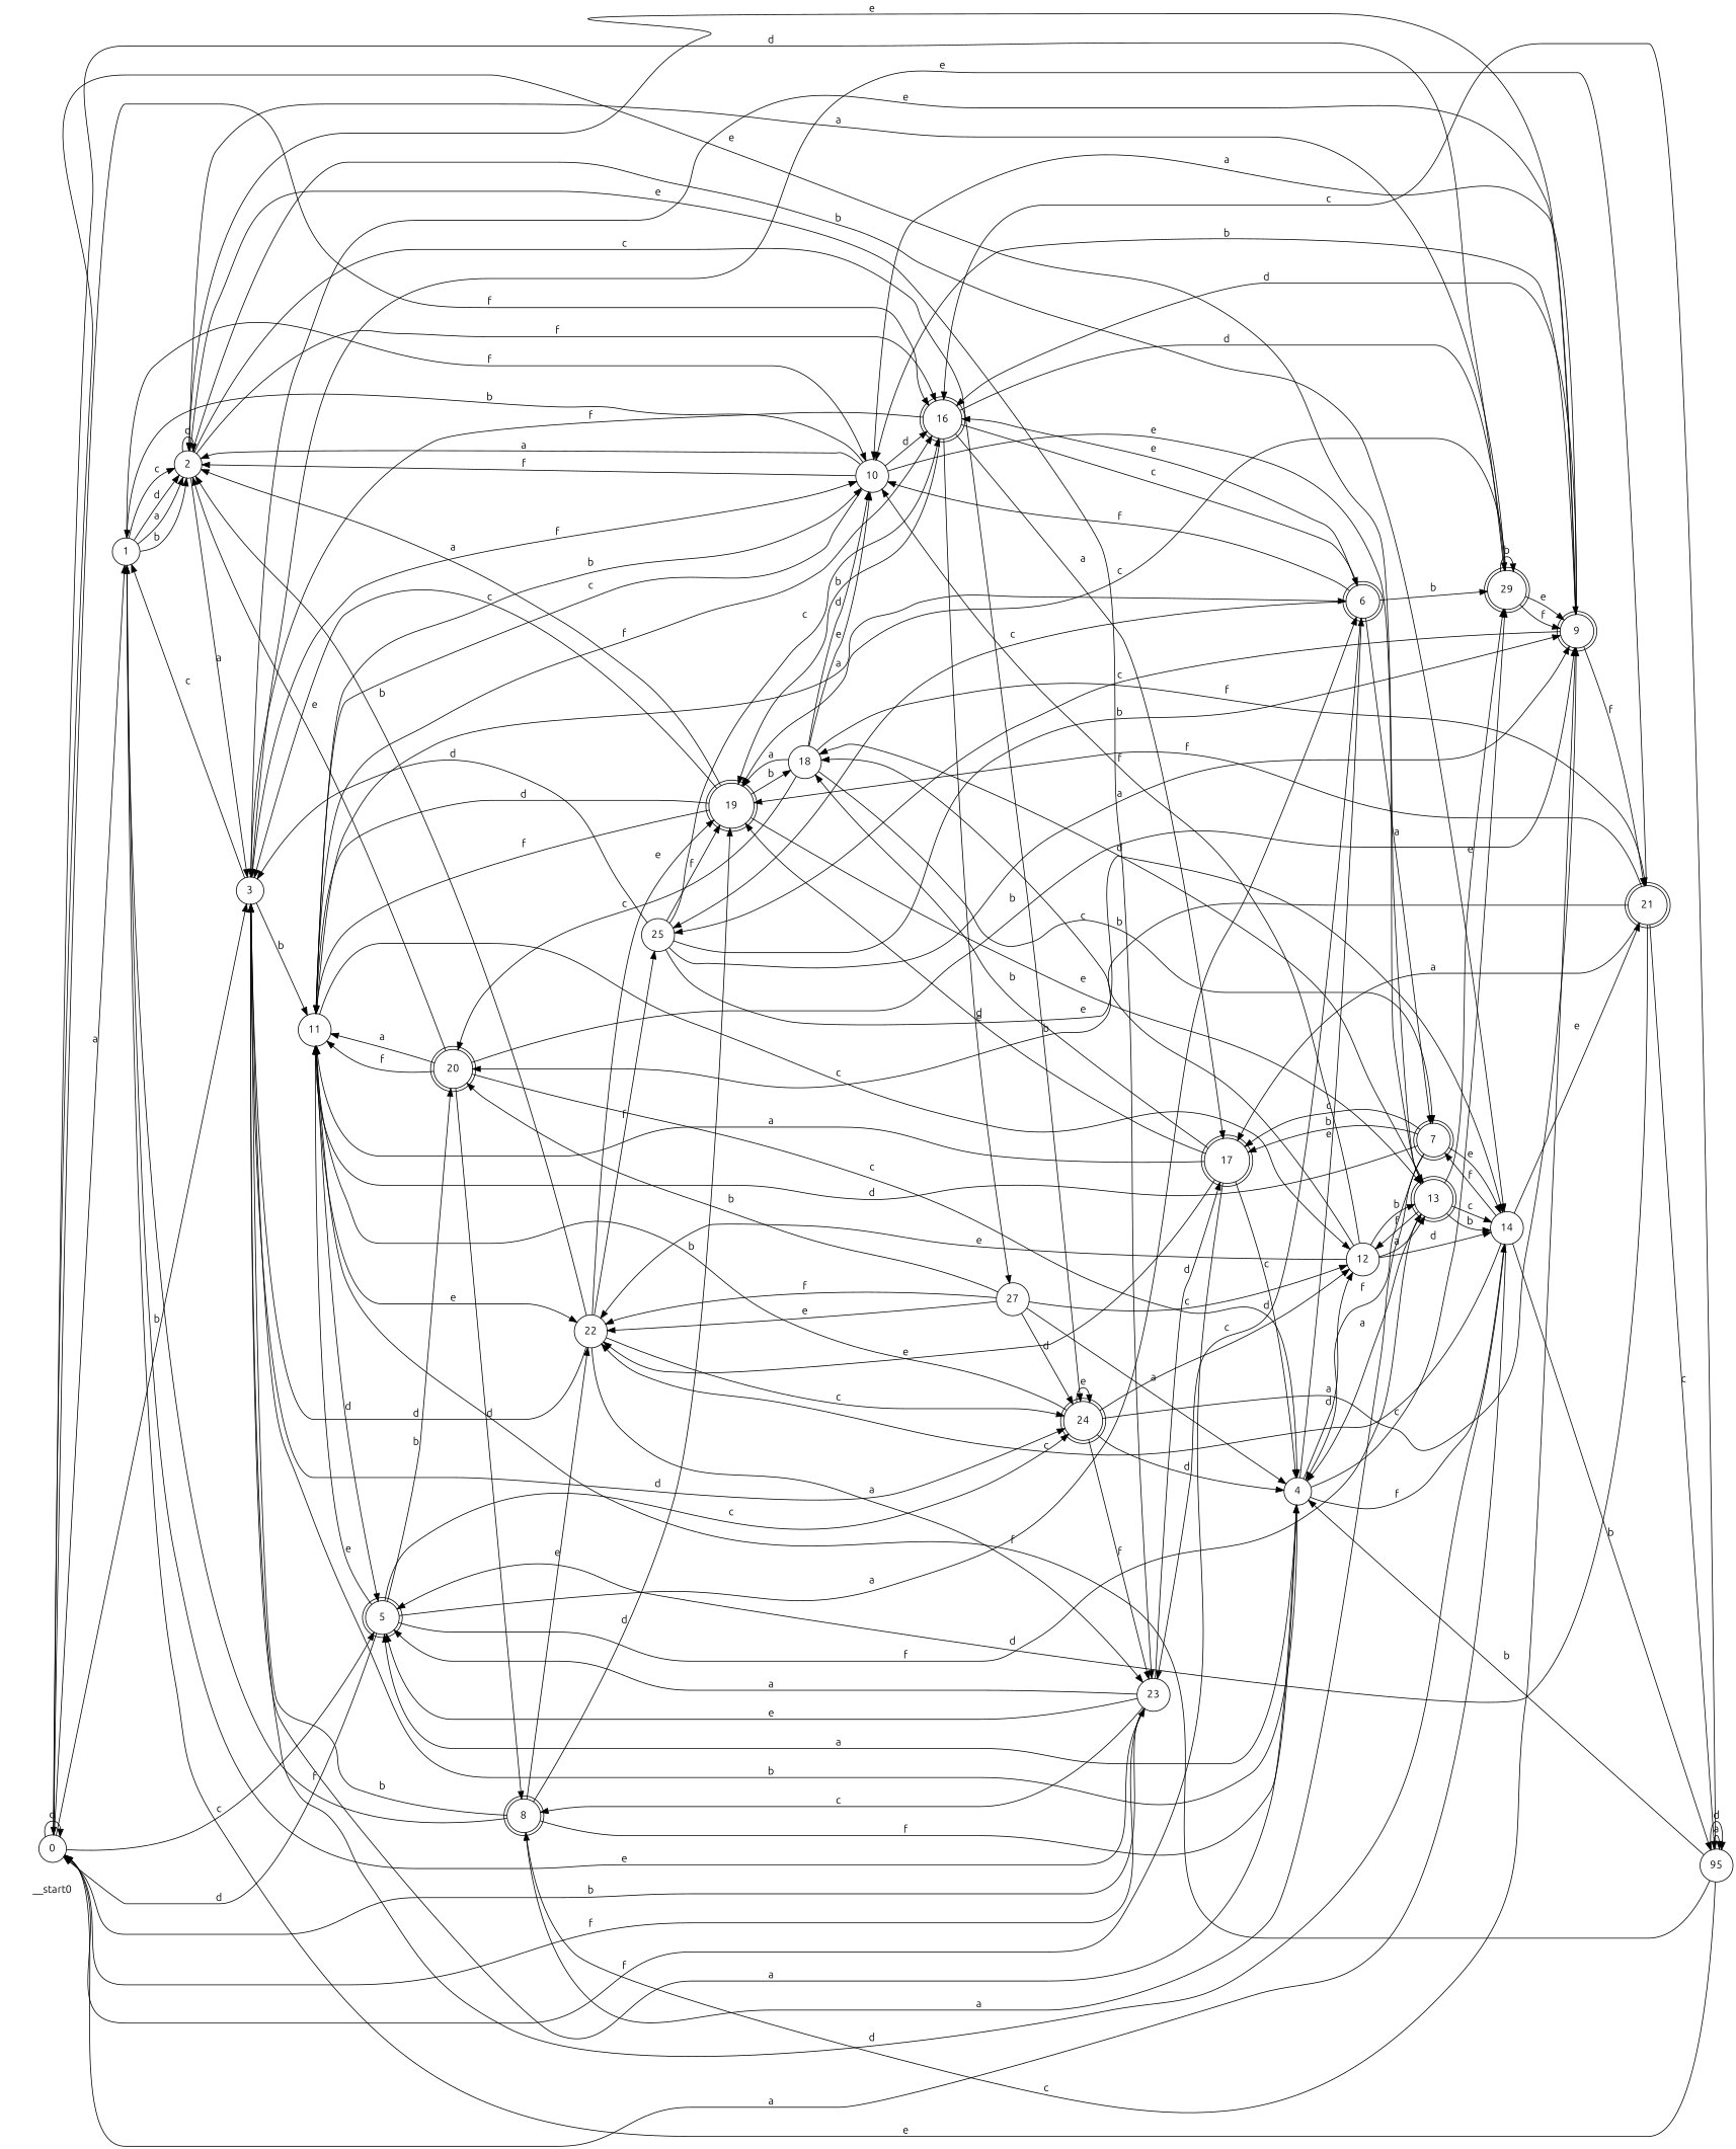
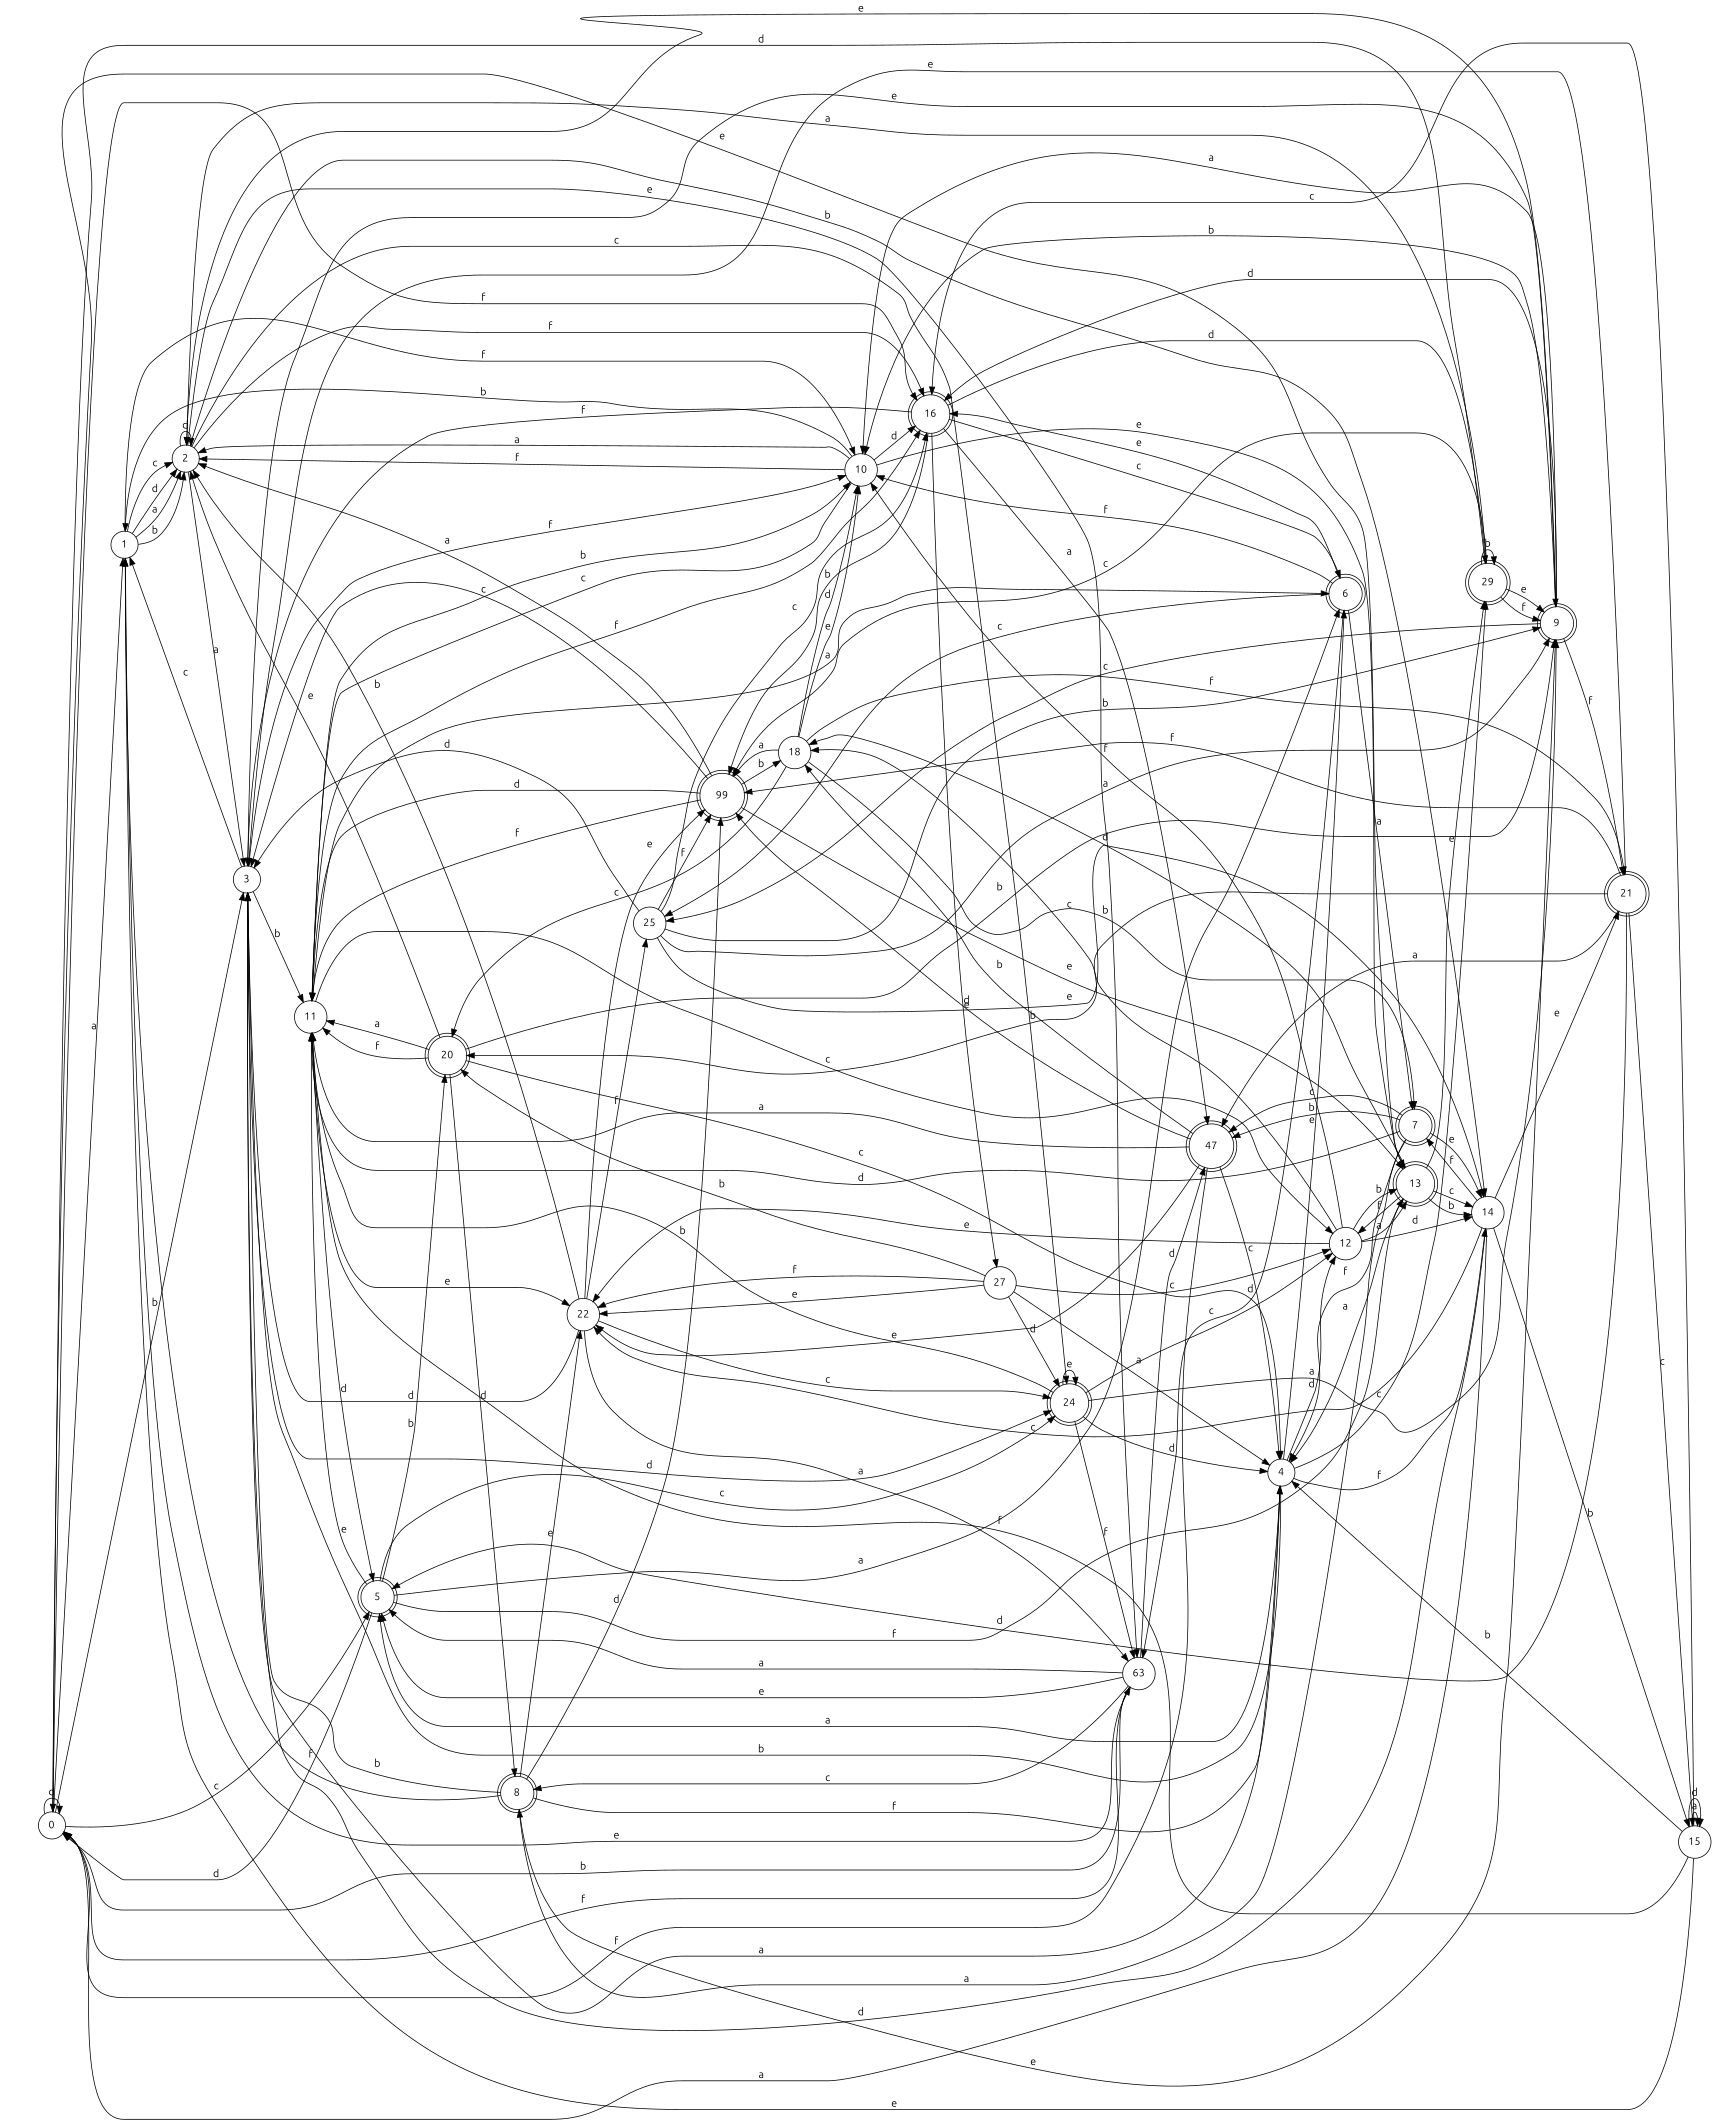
  digraph {
    fontname=Ubuntu
    rankdir=LR
    node [fontname=Ubuntu shape=circle color=black fillcolor=white style=filled]
    edge [fontname=Ubuntu]
-   __start0 [shape=none color="" fillcolor="" style=""]
    n2 [label=0]
    n3 [label=1]
    n4 [label=3]
    n5 [label=5 shape=doublecircle style="rounded,filled"]
    n6 [label=13 shape=doublecircle style="rounded,filled"]
    n7 [label=16 shape=doublecircle style="rounded,filled"]
    n8 [label=2]
    n9 [label=10]
-   n10 [label=23]
+   n10 [label=63]
    n11 [label=24 shape=doublecircle style="rounded,filled"]
    n12 [label=4]
    n13 [label=9 shape=doublecircle style="rounded,filled"]
    n14 [label=11]
    n15 [label=6 shape=doublecircle style="rounded,filled"]
    n16 [label=20 shape=doublecircle style="rounded,filled"]
    n17 [label=14]
    n18 [label=12]
    n19 [label=29 shape=doublecircle style="rounded,filled"]
    n20 [label=18]
-   n21 [label=17 shape=doublecircle style="rounded,filled"]
-   n22 [label=19 shape=doublecircle style="rounded,filled"]
+   n21 [label=47 shape=doublecircle style="rounded,filled"]
+   n22 [label=99 shape=doublecircle style="rounded,filled"]
    n23 [label=27]
    n24 [label=8 shape=doublecircle style="rounded,filled"]
    n25 [label=7 shape=doublecircle style="rounded,filled"]
    n26 [label=22]
    n27 [label=21 shape=doublecircle style="rounded,filled"]
-   n28 [label=95]
+   n28 [label=15]
    n29 [label=25]
    n2 -> n2 [label=d]
    n2 -> n3 [label=a]
    n2 -> n4 [label=b]
    n2 -> n5 [label=c]
    n2 -> n6 [label=e]
    n2 -> n7 [label=f]
    n3 -> n8 [label=a]
    n3 -> n8 [label=b]
    n3 -> n8 [label=c]
    n3 -> n8 [label=d]
    n3 -> n9 [label=f]
    n3 -> n10 [label=e]
    n4 -> n3 [label=c]
    n4 -> n9 [label=f]
    n4 -> n11 [label=d]
    n4 -> n12 [label=a]
    n4 -> n13 [label=e]
    n4 -> n14 [label=b]
    n5 -> n2 [label=d]
    n5 -> n6 [label=f]
    n5 -> n11 [label=c]
    n5 -> n14 [label=e]
    n5 -> n15 [label=a]
    n5 -> n16 [label=b]
    n6 -> n12 [label=a]
    n6 -> n17 [label=b]
    n6 -> n17 [label=c]
    n6 -> n18 [label=f]
    n6 -> n19 [label=e]
    n6 -> n20 [label=d]
    n7 -> n4 [label=f]
    n7 -> n15 [label=c]
    n7 -> n19 [label=d]
    n7 -> n21 [label=a]
    n7 -> n22 [label=b]
    n7 -> n23 [label=e]
    n8 -> n4 [label=a]
    n8 -> n7 [label=f]
    n8 -> n8 [label=d]
    n8 -> n10 [label=e]
    n8 -> n11 [label=c]
    n8 -> n17 [label=b]
    n9 -> n3 [label=b]
    n9 -> n6 [label=e]
    n9 -> n7 [label=d]
    n9 -> n8 [label=a]
    n9 -> n8 [label=f]
    n9 -> n14 [label=c]
    n10 -> n2 [label=b]
    n10 -> n2 [label=f]
    n10 -> n5 [label=a]
    n10 -> n5 [label=e]
    n10 -> n21 [label=d]
    n10 -> n24 [label=c]
    n11 -> n10 [label=f]
    n11 -> n11 [label=e]
    n11 -> n12 [label=d]
    n11 -> n13 [label=a]
    n11 -> n14 [label=b]
    n11 -> n18 [label=c]
    n12 -> n4 [label=b]
    n12 -> n5 [label=a]
    n12 -> n15 [label=e]
    n12 -> n17 [label=f]
    n12 -> n18 [label=d]
    n12 -> n19 [label=c]
    n13 -> n7 [label=d]
    n13 -> n8 [label=e]
    n13 -> n9 [label=a]
    n13 -> n9 [label=b]
    n13 -> n27 [label=f]
    n13 -> n29 [label=c]
    n14 -> n5 [label=d]
    n14 -> n7 [label=f]
    n14 -> n9 [label=b]
    n14 -> n15 [label=a]
    n14 -> n18 [label=c]
    n14 -> n26 [label=e]
    n15 -> n7 [label=e]
    n15 -> n9 [label=f]
    n15 -> n10 [label=d]
-   n15 -> n19 [label=b]
    n15 -> n25 [label=a]
    n15 -> n29 [label=c]
    n16 -> n8 [label=e]
    n16 -> n12 [label=c]
    n16 -> n13 [label=b]
    n16 -> n14 [label=a]
    n16 -> n14 [label=f]
    n16 -> n24 [label=d]
    n17 -> n2 [label=a]
    n17 -> n4 [label=d]
    n17 -> n25 [label=f]
    n17 -> n26 [label=c]
    n17 -> n27 [label=e]
    n17 -> n28 [label=b]
    n18 -> n6 [label=a]
    n18 -> n6 [label=b]
    n18 -> n9 [label=f]
    n18 -> n17 [label=d]
    n18 -> n20 [label=c]
    n18 -> n26 [label=e]
    n19 -> n2 [label=d]
    n19 -> n8 [label=a]
    n19 -> n13 [label=e]
    n19 -> n13 [label=f]
    n19 -> n19 [label=b]
    n19 -> n22 [label=c]
    n20 -> n9 [label=d]
    n20 -> n9 [label=e]
    n20 -> n16 [label=c]
    n20 -> n22 [label=a]
    n20 -> n25 [label=b]
    n20 -> n27 [label=f]
    n21 -> n2 [label=f]
    n21 -> n12 [label=c]
    n21 -> n14 [label=a]
    n21 -> n20 [label=b]
    n21 -> n22 [label=d]
    n21 -> n26 [label=e]
    n22 -> n4 [label=c]
    n22 -> n6 [label=e]
    n22 -> n8 [label=a]
    n22 -> n14 [label=d]
    n22 -> n14 [label=f]
    n22 -> n20 [label=b]
    n23 -> n11 [label=d]
    n23 -> n12 [label=a]
    n23 -> n16 [label=b]
    n23 -> n18 [label=c]
    n23 -> n26 [label=e]
    n23 -> n26 [label=f]
    n24 -> n3 [label=f]
    n24 -> n4 [label=b]
    n24 -> n12 [label=f]
-   n24 -> n13 [label=c]
+   n24 -> n13 [label=e]
    n24 -> n22 [label=d]
    n24 -> n26 [label=e]
    n25 -> n12 [label=f]
    n25 -> n14 [label=d]
    n25 -> n17 [label=e]
    n25 -> n21 [label=b]
    n25 -> n21 [label=c]
    n25 -> n24 [label=a]
    n26 -> n4 [label=d]
    n26 -> n8 [label=b]
    n26 -> n10 [label=a]
    n26 -> n11 [label=c]
    n26 -> n22 [label=e]
    n26 -> n29 [label=f]
    n27 -> n4 [label=e]
    n27 -> n5 [label=d]
    n27 -> n16 [label=b]
    n27 -> n21 [label=a]
    n27 -> n22 [label=f]
    n27 -> n28 [label=c]
    n28 -> n3 [label=e]
    n28 -> n7 [label=c]
    n28 -> n12 [label=b]
    n28 -> n14 [label=f]
    n28 -> n28 [label=a]
    n28 -> n28 [label=d]
    n29 -> n4 [label=d]
    n29 -> n7 [label=c]
    n29 -> n13 [label=a]
    n29 -> n13 [label=b]
    n29 -> n17 [label=e]
    n29 -> n22 [label=f]
  }
